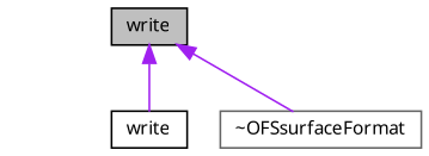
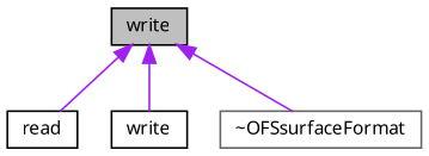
  digraph {
    rankdir=TB
    fontname="Noto Sans"
    node [color=black fontname="Noto Sans" fontsize=10 shape=record]
    edge [color=purple dir=back fontname="Noto Sans" fontsize=10 labelfontname=Helvetica labelfontsize=10 style=solid]
    n1 [fillcolor=grey75 fontcolor=black height=0.2 label=write style=filled width=0.4]
+   n2 [height=0.2 label=read width=0.4]
    n3 [height=0.2 label=write width=0.4]
    n4 [color=gray40 height=0.2 label="~OFSsurfaceFormat" width=0.4]
+   n1 -> n2
    n1 -> n3
    n1 -> n4
  }
